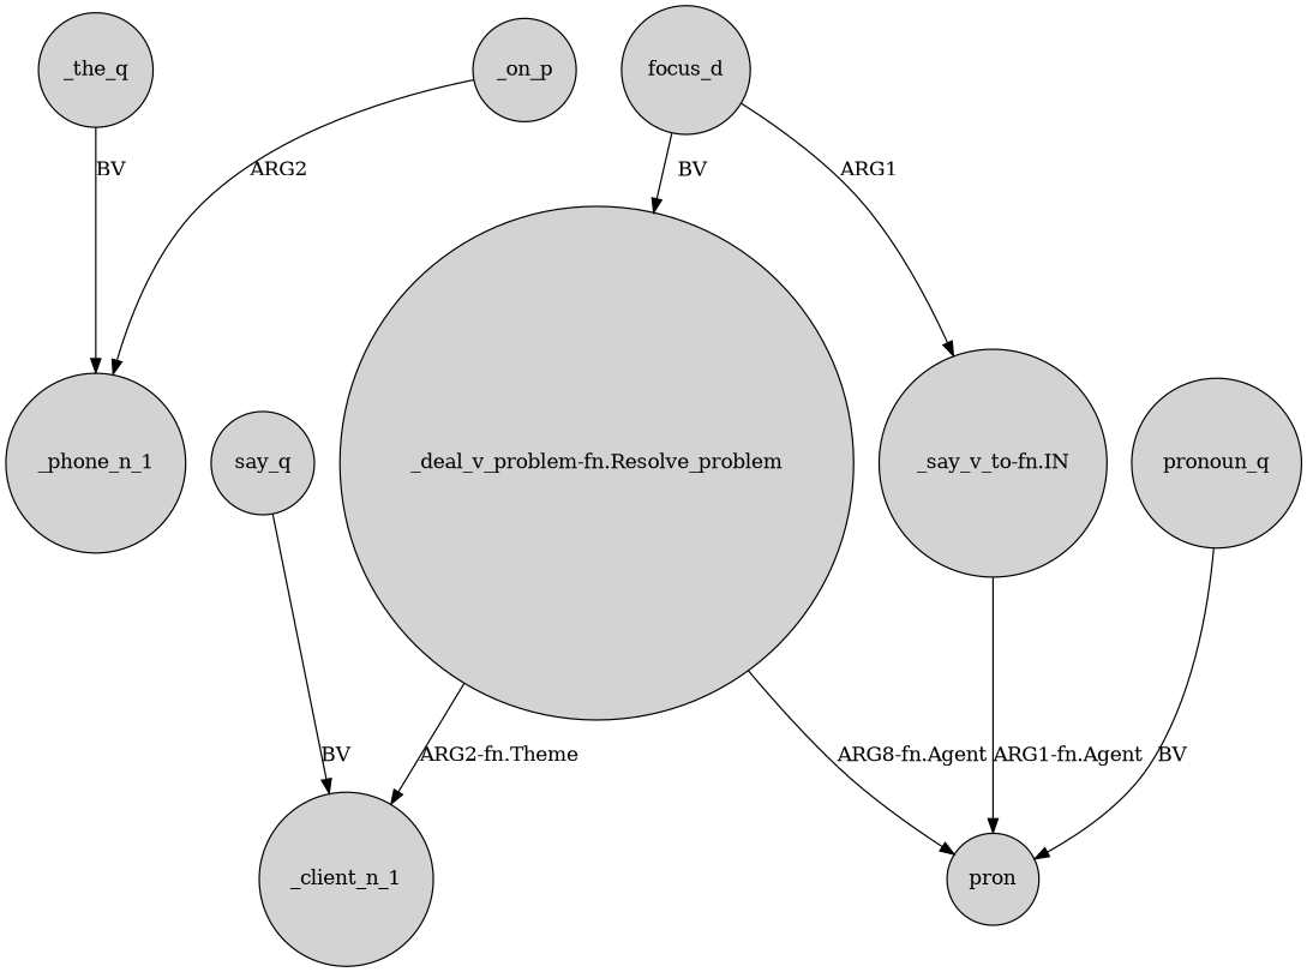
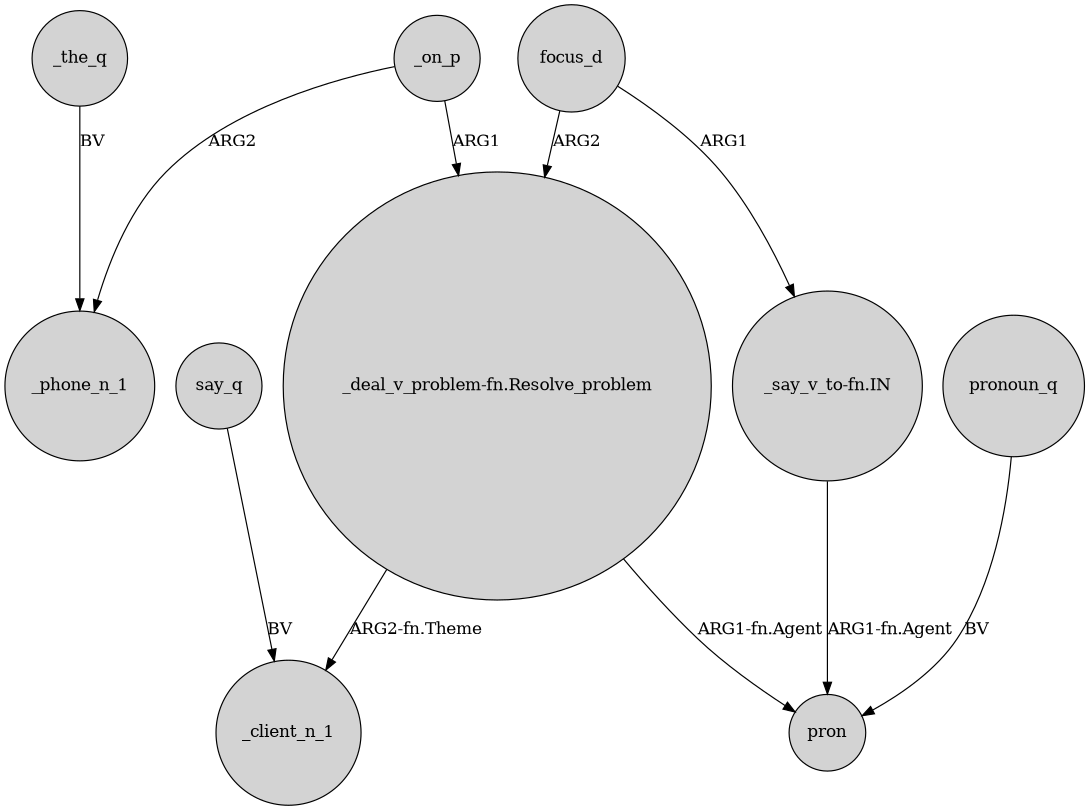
  digraph {
    node [shape=circle style=filled]
    n1 [label="_deal_v_problem-fn.Resolve_problem"]
    _client_n_1
    pron
    _on_p
    _phone_n_1
    n6 [label=say_q]
    focus_d
    "_say_v_to-fn.IN"
    _the_q
    pronoun_q
    n1 -> _client_n_1 [label="ARG2-fn.Theme"]
-   n1 -> pron [label="ARG8-fn.Agent"]
+   n1 -> pron [label="ARG1-fn.Agent"]
+   _on_p -> n1 [label=ARG1]
    _on_p -> _phone_n_1 [label=ARG2]
    n6 -> _client_n_1 [label=BV]
-   focus_d -> n1 [label=BV]
+   focus_d -> n1 [label=ARG2]
    focus_d -> "_say_v_to-fn.IN" [label=ARG1]
    "_say_v_to-fn.IN" -> pron [label="ARG1-fn.Agent"]
    _the_q -> _phone_n_1 [label=BV]
    pronoun_q -> pron [label=BV]
  }
